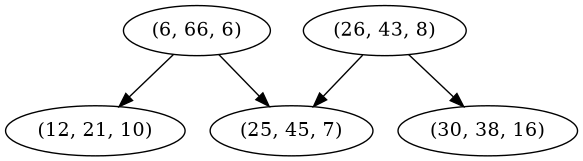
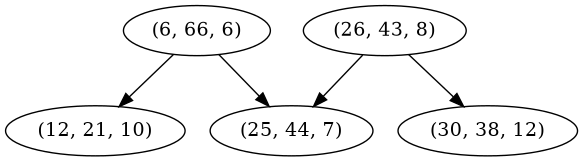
  digraph {
    "(6, 66, 6)"
    "(12, 21, 10)"
-   "(25, 45, 7)"
+   "(25, 45, 7)" [label="(25, 44, 7)"]
    "(26, 43, 8)"
-   "(30, 38, 12)" [label="(30, 38, 16)"]
+   "(30, 38, 12)"
    "(6, 66, 6)" -> "(12, 21, 10)"
    "(6, 66, 6)" -> "(25, 45, 7)"
    "(26, 43, 8)" -> "(25, 45, 7)"
    "(26, 43, 8)" -> "(30, 38, 12)"
  }
